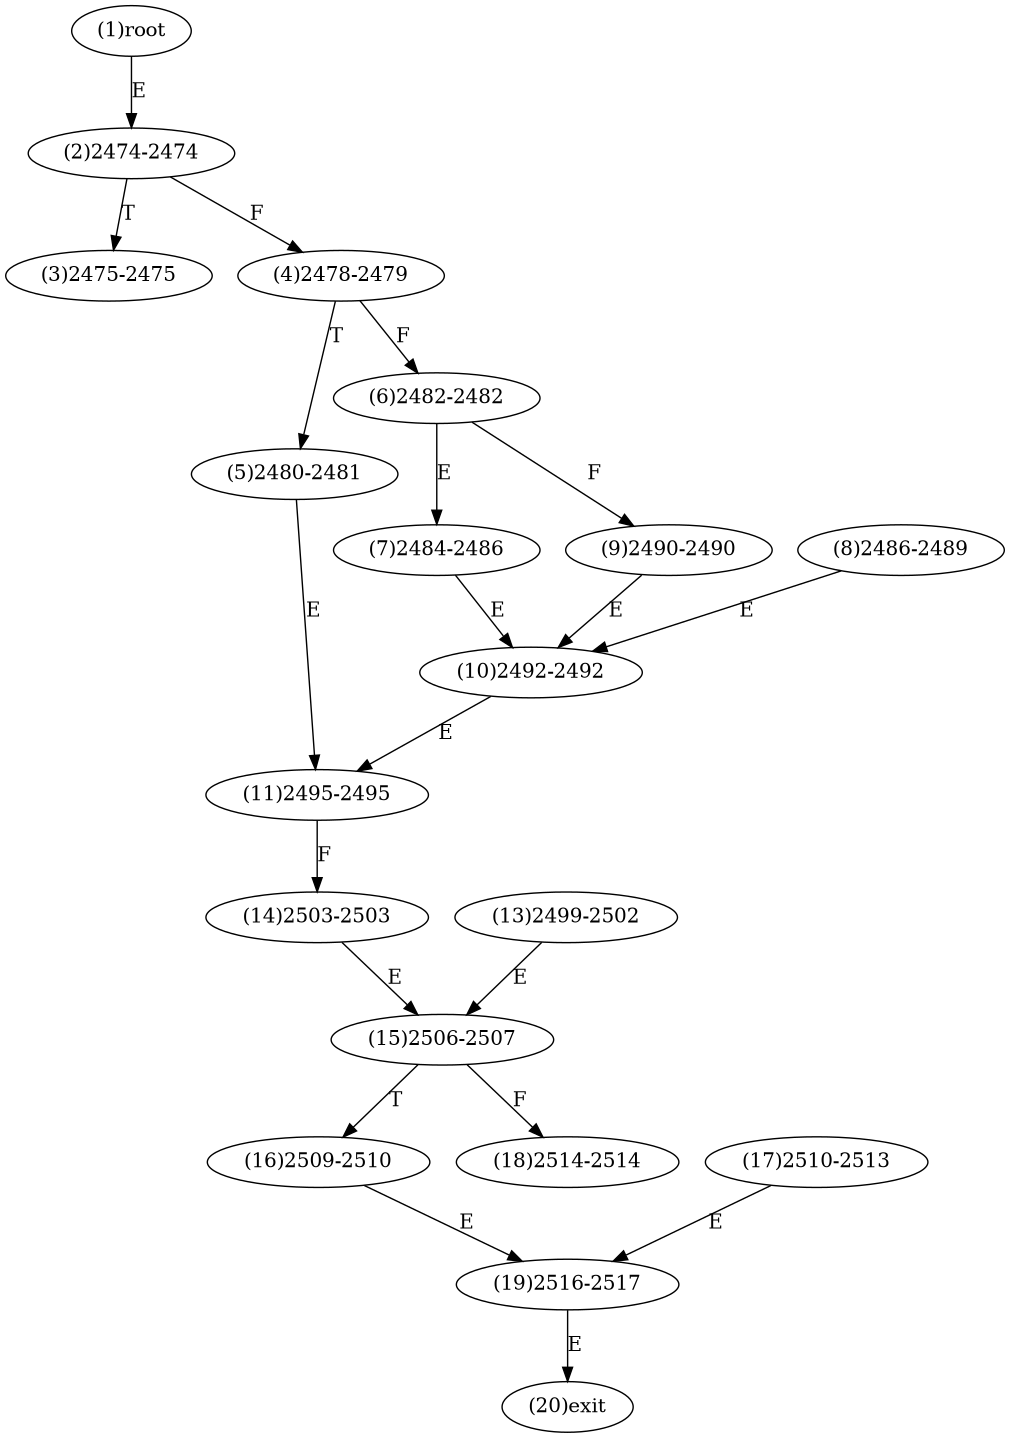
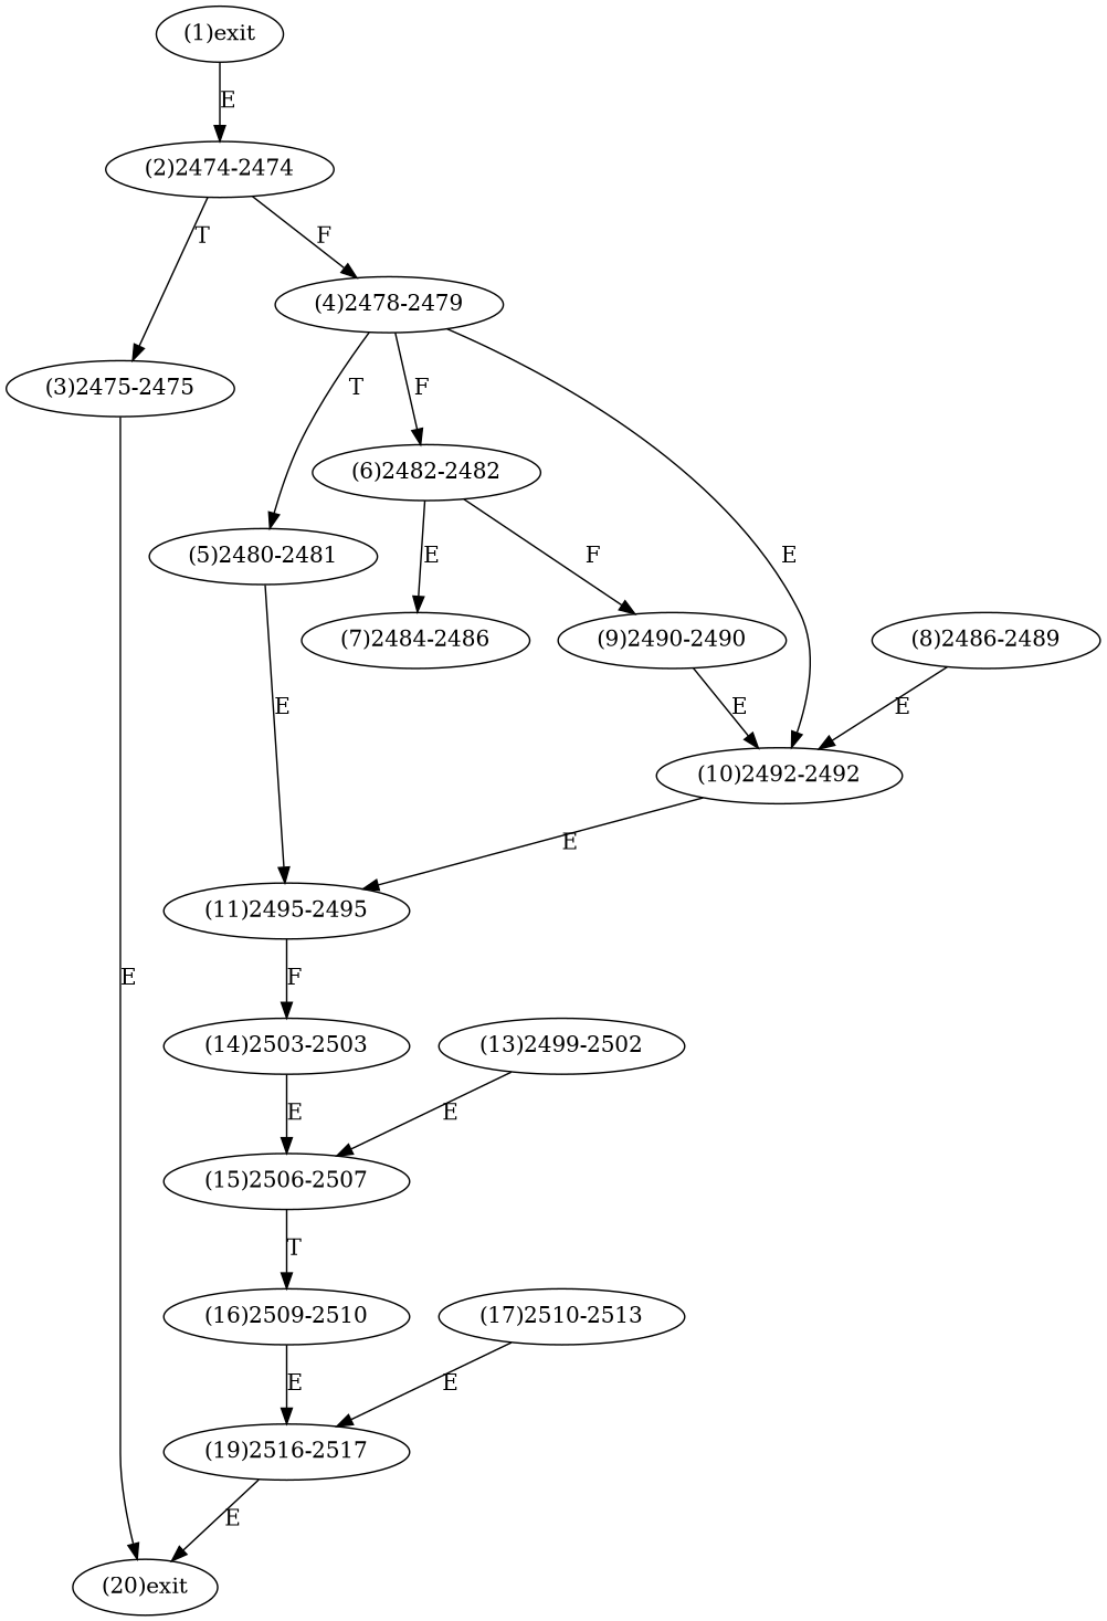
  digraph {
-   n1 [label="(1)root"]
+   n1 [label="(1)exit"]
    n2 [label="(2)2474-2474"]
    n3 [label="(3)2475-2475"]
    n4 [label="(4)2478-2479"]
    n5 [label="(20)exit"]
    n6 [label="(5)2480-2481"]
    n7 [label="(6)2482-2482"]
    n8 [label="(11)2495-2495"]
    n9 [label="(7)2484-2486"]
    n10 [label="(9)2490-2490"]
    n11 [label="(14)2503-2503"]
    n12 [label="(10)2492-2492"]
    n13 [label="(8)2486-2489"]
    n14 [label="(15)2506-2507"]
    n15 [label="(16)2509-2510"]
-   n16 [label="(18)2514-2514"]
    n17 [label="(13)2499-2502"]
    n18 [label="(19)2516-2517"]
    n19 [label="(17)2510-2513"]
    n1 -> n2 [label=E]
    n2 -> n3 [label=T]
    n2 -> n4 [label=F]
+   n3 -> n5 [label=E]
    n4 -> n6 [label=T]
    n4 -> n7 [label=F]
    n6 -> n8 [label=E]
    n7 -> n9 [label=E]
    n7 -> n10 [label=F]
    n8 -> n11 [label=F]
-   n9 -> n12 [label=E]
+   n4 -> n12 [label=E]
    n10 -> n12 [label=E]
    n11 -> n14 [label=E]
    n12 -> n8 [label=E]
    n13 -> n12 [label=E]
    n14 -> n15 [label=T]
-   n14 -> n16 [label=F]
    n15 -> n18 [label=E]
    n17 -> n14 [label=E]
    n18 -> n5 [label=E]
    n19 -> n18 [label=E]
  }
